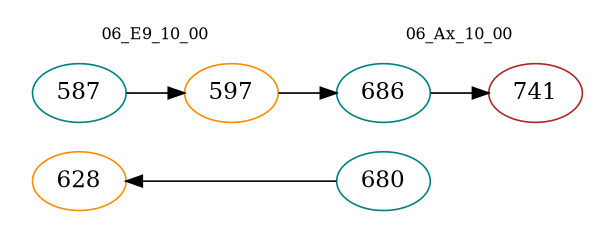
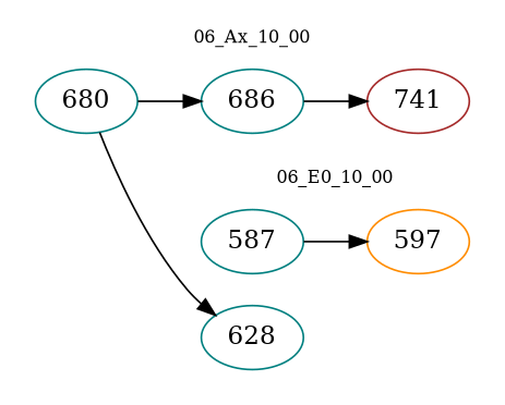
  digraph {
    rankdir=LR
    node [color=teal]
    edge [color=black]
    n1 [label=680]
    n2 [label=686]
    n3 [color=brown label=741]
    n4 [label=587]
    n5 [color=darkorange label=597]
-   n6 [color=darkorange label=628]
+   n6 [label=628]
    subgraph cluster_1 {
      color=white
      fontsize=10
      label="06_Ax_10_00"
      n1
      n2
      n3
    }
    subgraph cluster_2 {
      color=white
      fontsize=10
-     label="06_E9_10_00"
+     label="06_E0_10_00"
      n4
      n5
      n6
    }
-   n5 -> n2
+   n1 -> n2
    n1 -> n6
    n2 -> n3
    n4 -> n5
  }
